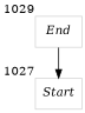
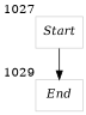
  digraph {
    node [color=lightgray fontcolor=black shape=box]
    n1 [label=<<I>Start</I>> xlabel=1027]
    n2 [label=<<I>End</I>> xlabel=1029]
-   n2 -> n1
+   n1 -> n2
  }
